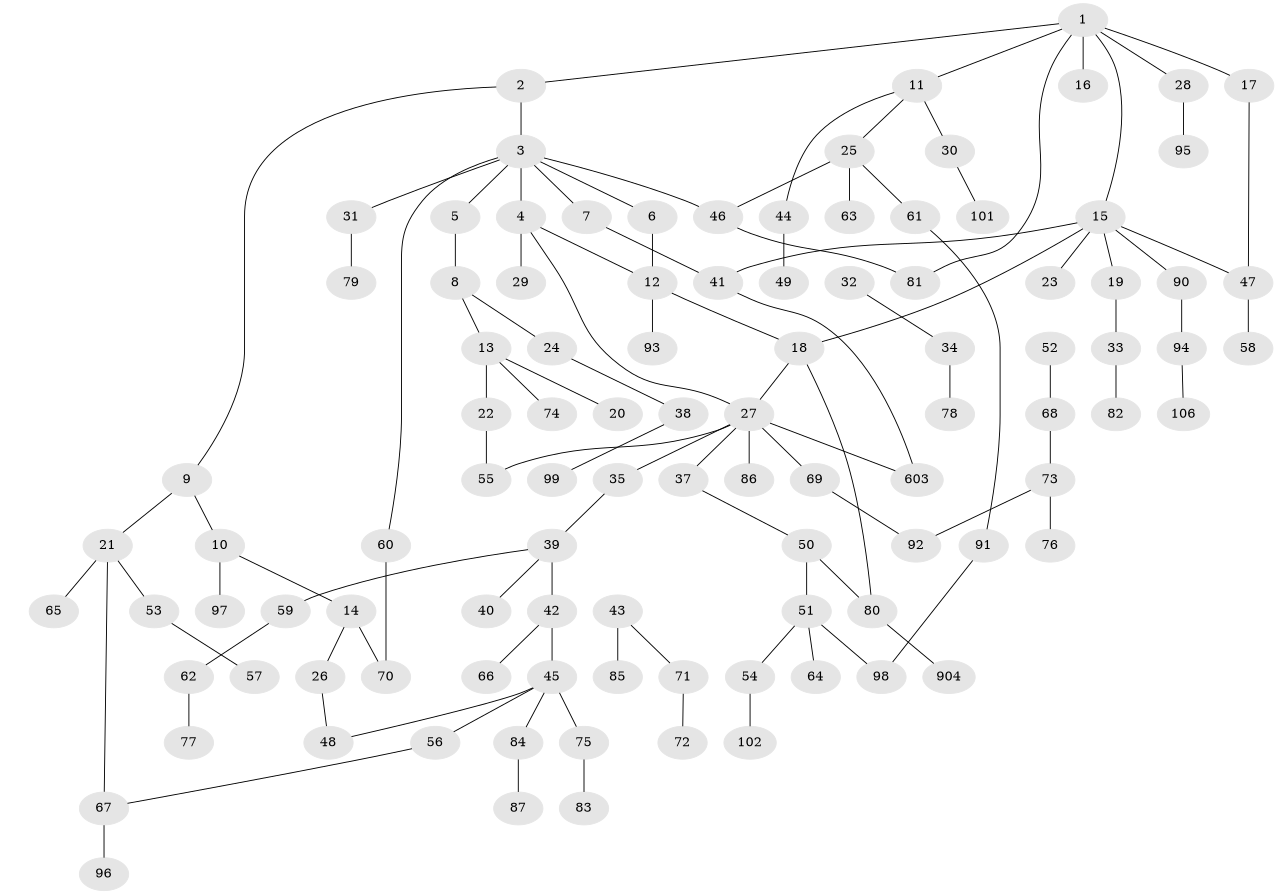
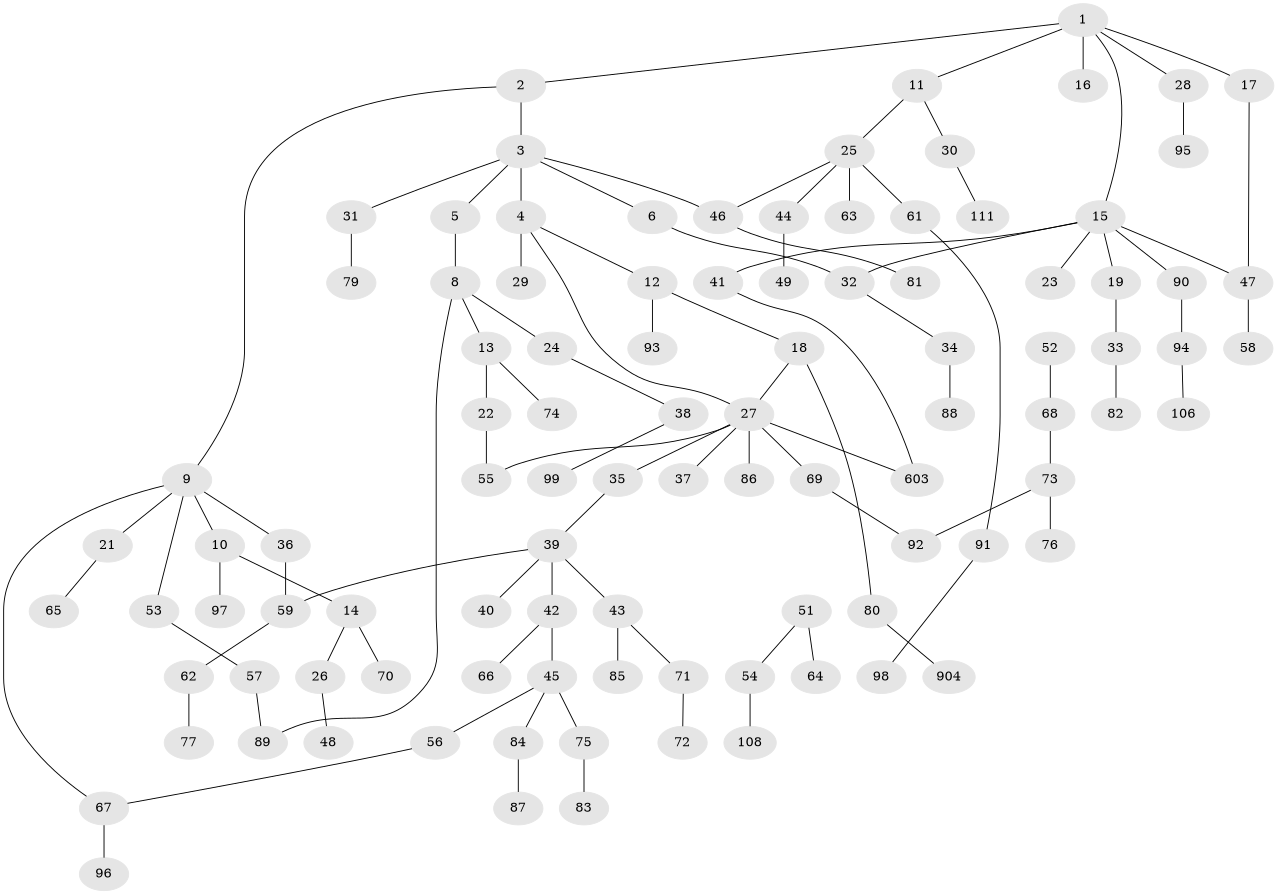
  graph {
    node [color=gray90 style=filled]
    1
    2
    11
    15
    16
    17
    28
    81
    3
    9
    25
    30
    44
    41
    18
    19
    23
    47
    90
    95
    4
    5
    6
-   7
    31
    46
-   60
    10
    21
+   36
    53
    67
    12
    27
    29
    8
    32
    79
    70
    93
    55
    35
    37
    69
    86
    n46 [label=603]
    13
    24
+   89
    34
-   20
    22
    74
    38
    14
    97
    65
    59
    57
    96
    26
    61
    63
-   101
+   101 [label=111]
    49
    80
    48
    33
    58
    94
    n71 [label=904]
    82
    99
    52
    68
    91
    39
-   50
    92
-   78
+   78 [label=88]
    40
    42
    43
    62
    51
    45
    66
    71
    85
    56
    75
    84
    72
    83
    87
    54
    64
    98
-   102
+   102 [label=108]
    73
    77
    76
    n103 [label=106]
    1 -- 2
    1 -- 11
    1 -- 15
    1 -- 16
    1 -- 17
    1 -- 28
-   1 -- 81
    2 -- 3
    2 -- 9
    11 -- 25
    11 -- 30
-   11 -- 44
+   25 -- 44
    15 -- 41
-   15 -- 18
+   15 -- 32
    15 -- 19
    15 -- 23
    15 -- 47
    15 -- 90
    17 -- 47
    28 -- 95
    3 -- 4
    3 -- 5
    3 -- 6
-   3 -- 7
    3 -- 31
    3 -- 46
-   3 -- 60
    9 -- 10
    9 -- 21
-   21 -- 53
-   21 -- 67
+   9 -- 36
+   9 -- 53
+   9 -- 67
    25 -- 46
    25 -- 61
    25 -- 63
    30 -- 101
    44 -- 49
    41 -- n46
    18 -- 27
    18 -- 80
    19 -- 33
    47 -- 58
    90 -- 94
    4 -- 12
    4 -- 27
    4 -- 29
    5 -- 8
-   6 -- 12
-   7 -- 41
+   6 -- 32
    31 -- 79
    46 -- 81
-   60 -- 70
    10 -- 14
    10 -- 97
    21 -- 65
+   36 -- 59
    53 -- 57
    67 -- 96
    12 -- 18
    12 -- 93
    27 -- 55
    27 -- 35
    27 -- 37
    27 -- 69
    27 -- 86
    27 -- n46
    8 -- 13
    8 -- 24
+   8 -- 89
    32 -- 34
    35 -- 39
-   37 -- 50
    69 -- 92
-   13 -- 20
    13 -- 22
    13 -- 74
    24 -- 38
    34 -- 78
    22 -- 55
    38 -- 99
    14 -- 70
    14 -- 26
    59 -- 62
+   57 -- 89
    26 -- 48
    61 -- 91
    80 -- n71
    33 -- 82
    94 -- n103
    52 -- 68
    68 -- 73
    91 -- 98
    39 -- 59
    39 -- 40
    39 -- 42
-   50 -- 80
-   50 -- 51
+   39 -- 43
    42 -- 45
    42 -- 66
    43 -- 71
    43 -- 85
    62 -- 77
    51 -- 54
    51 -- 64
-   51 -- 98
-   45 -- 48
    45 -- 56
    45 -- 75
    45 -- 84
    71 -- 72
    56 -- 67
    75 -- 83
    84 -- 87
    54 -- 102
    73 -- 92
    73 -- 76
  }
